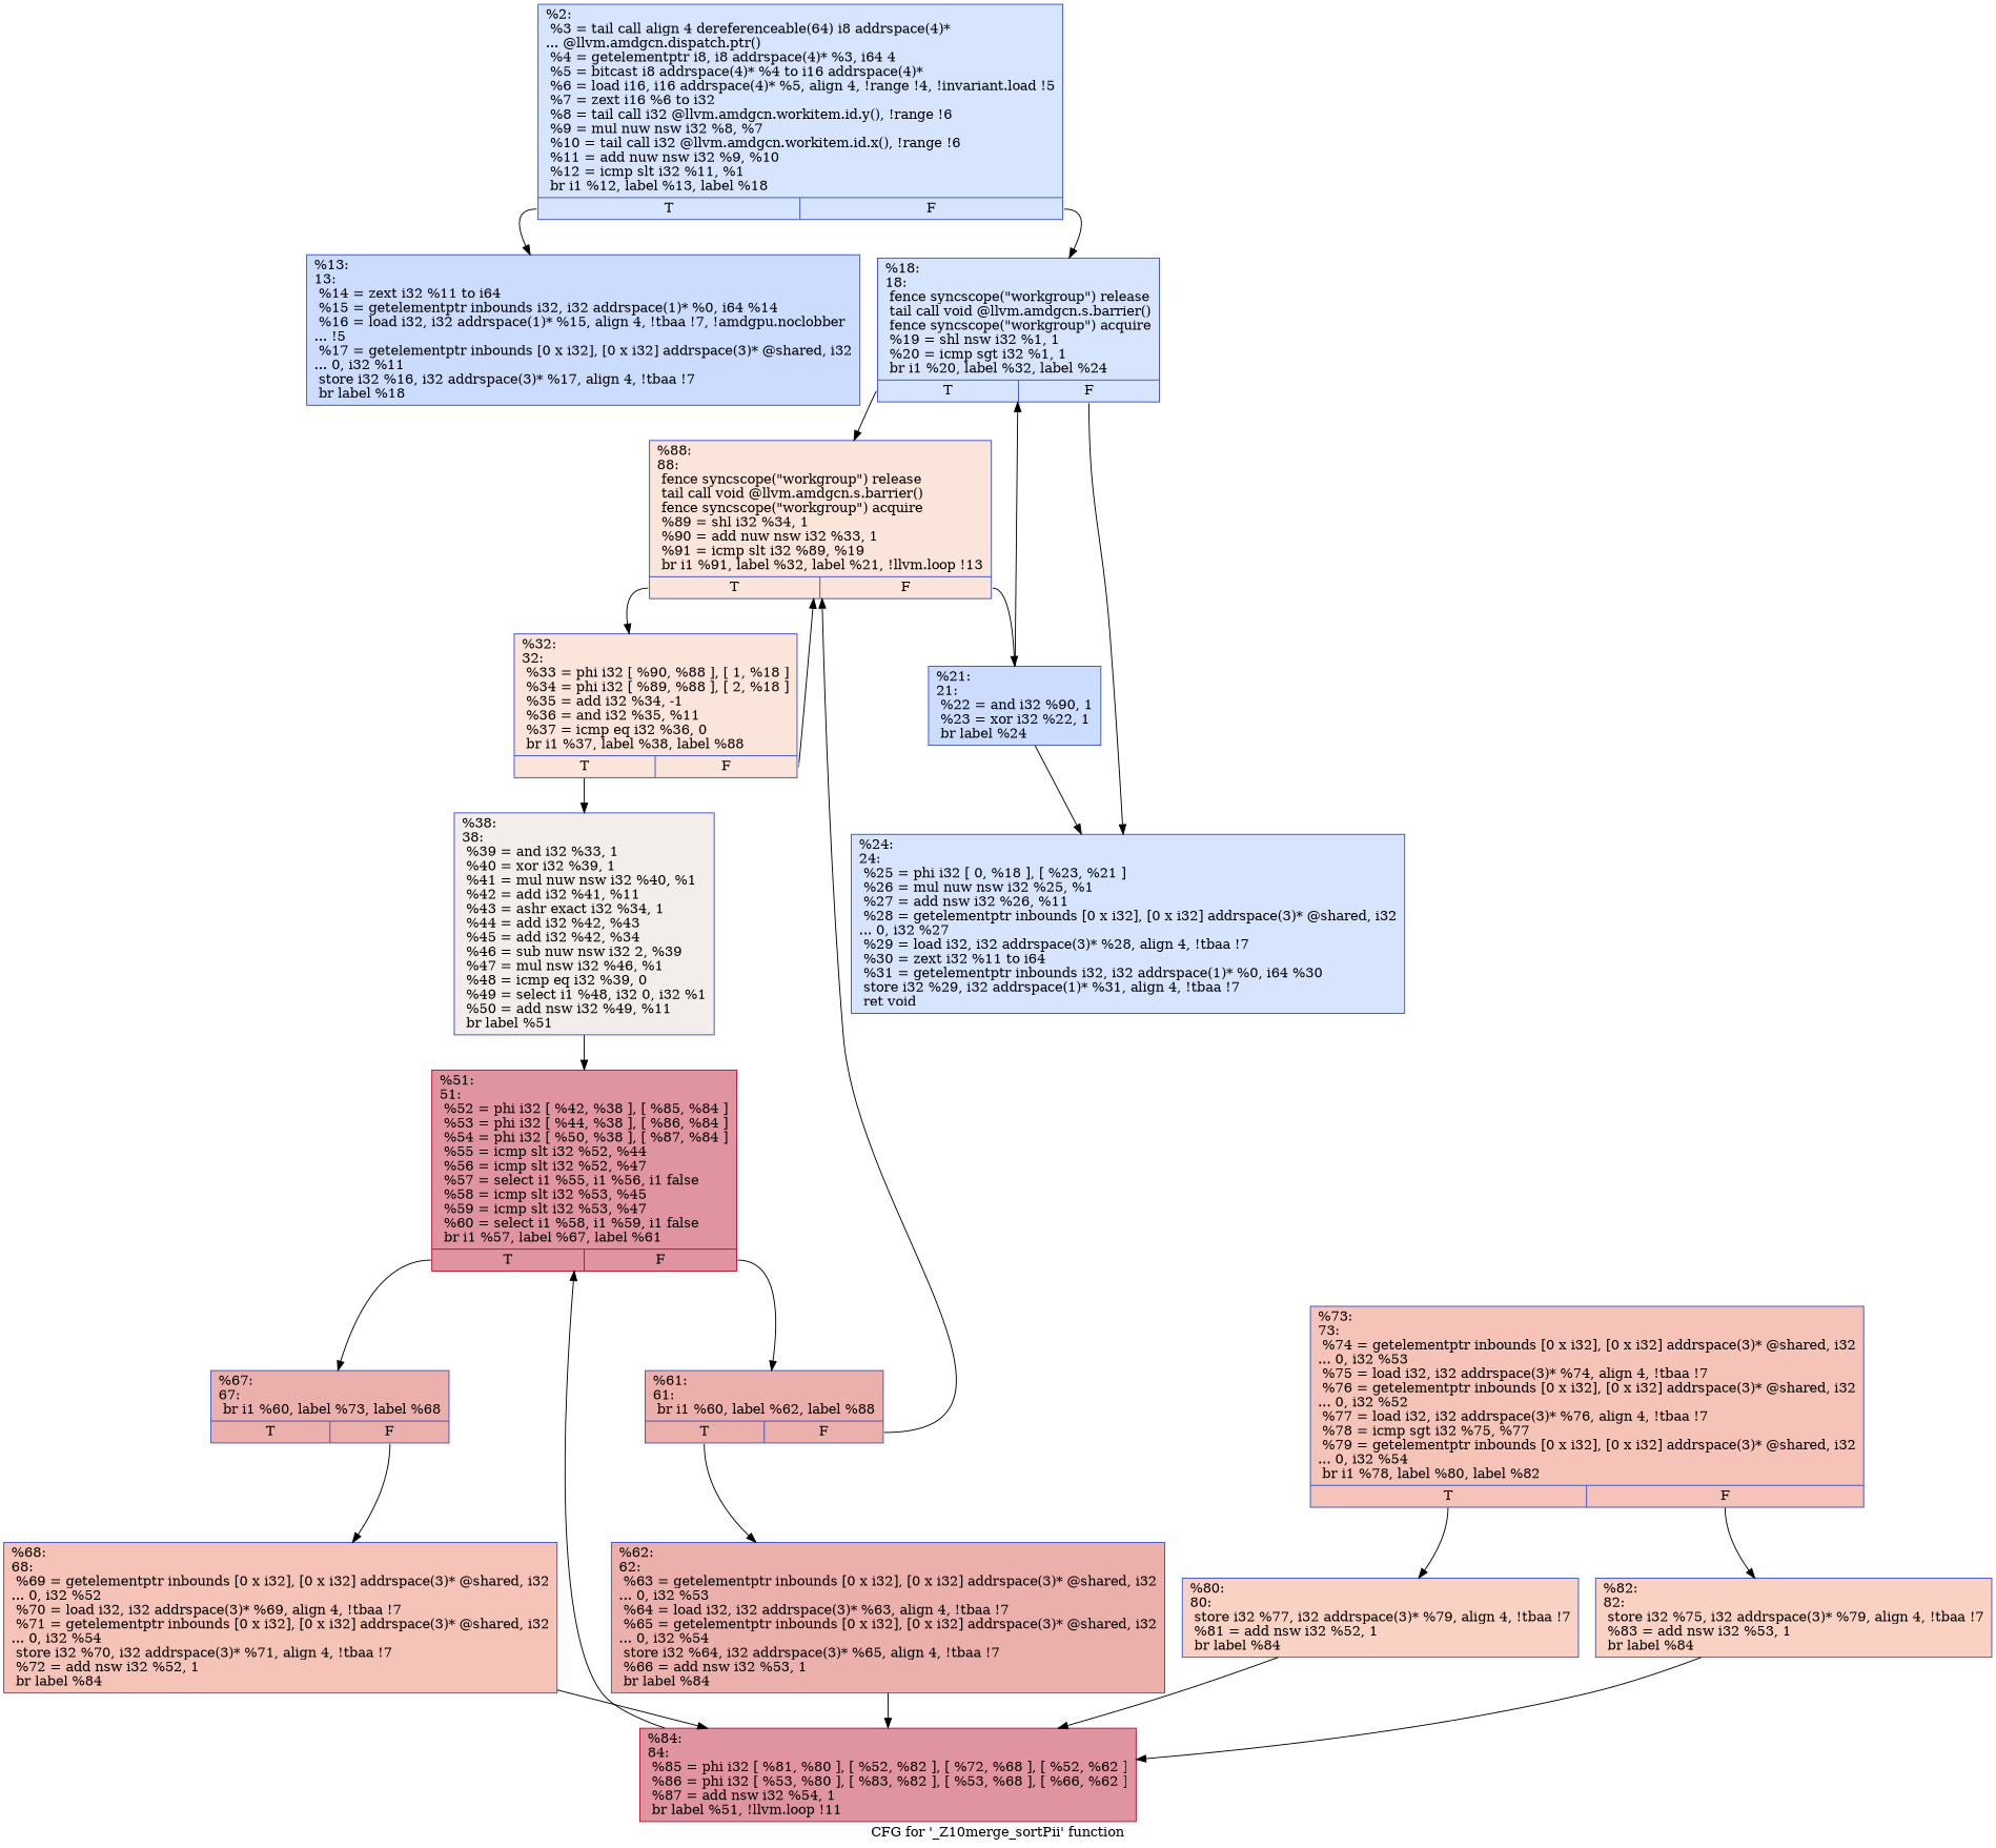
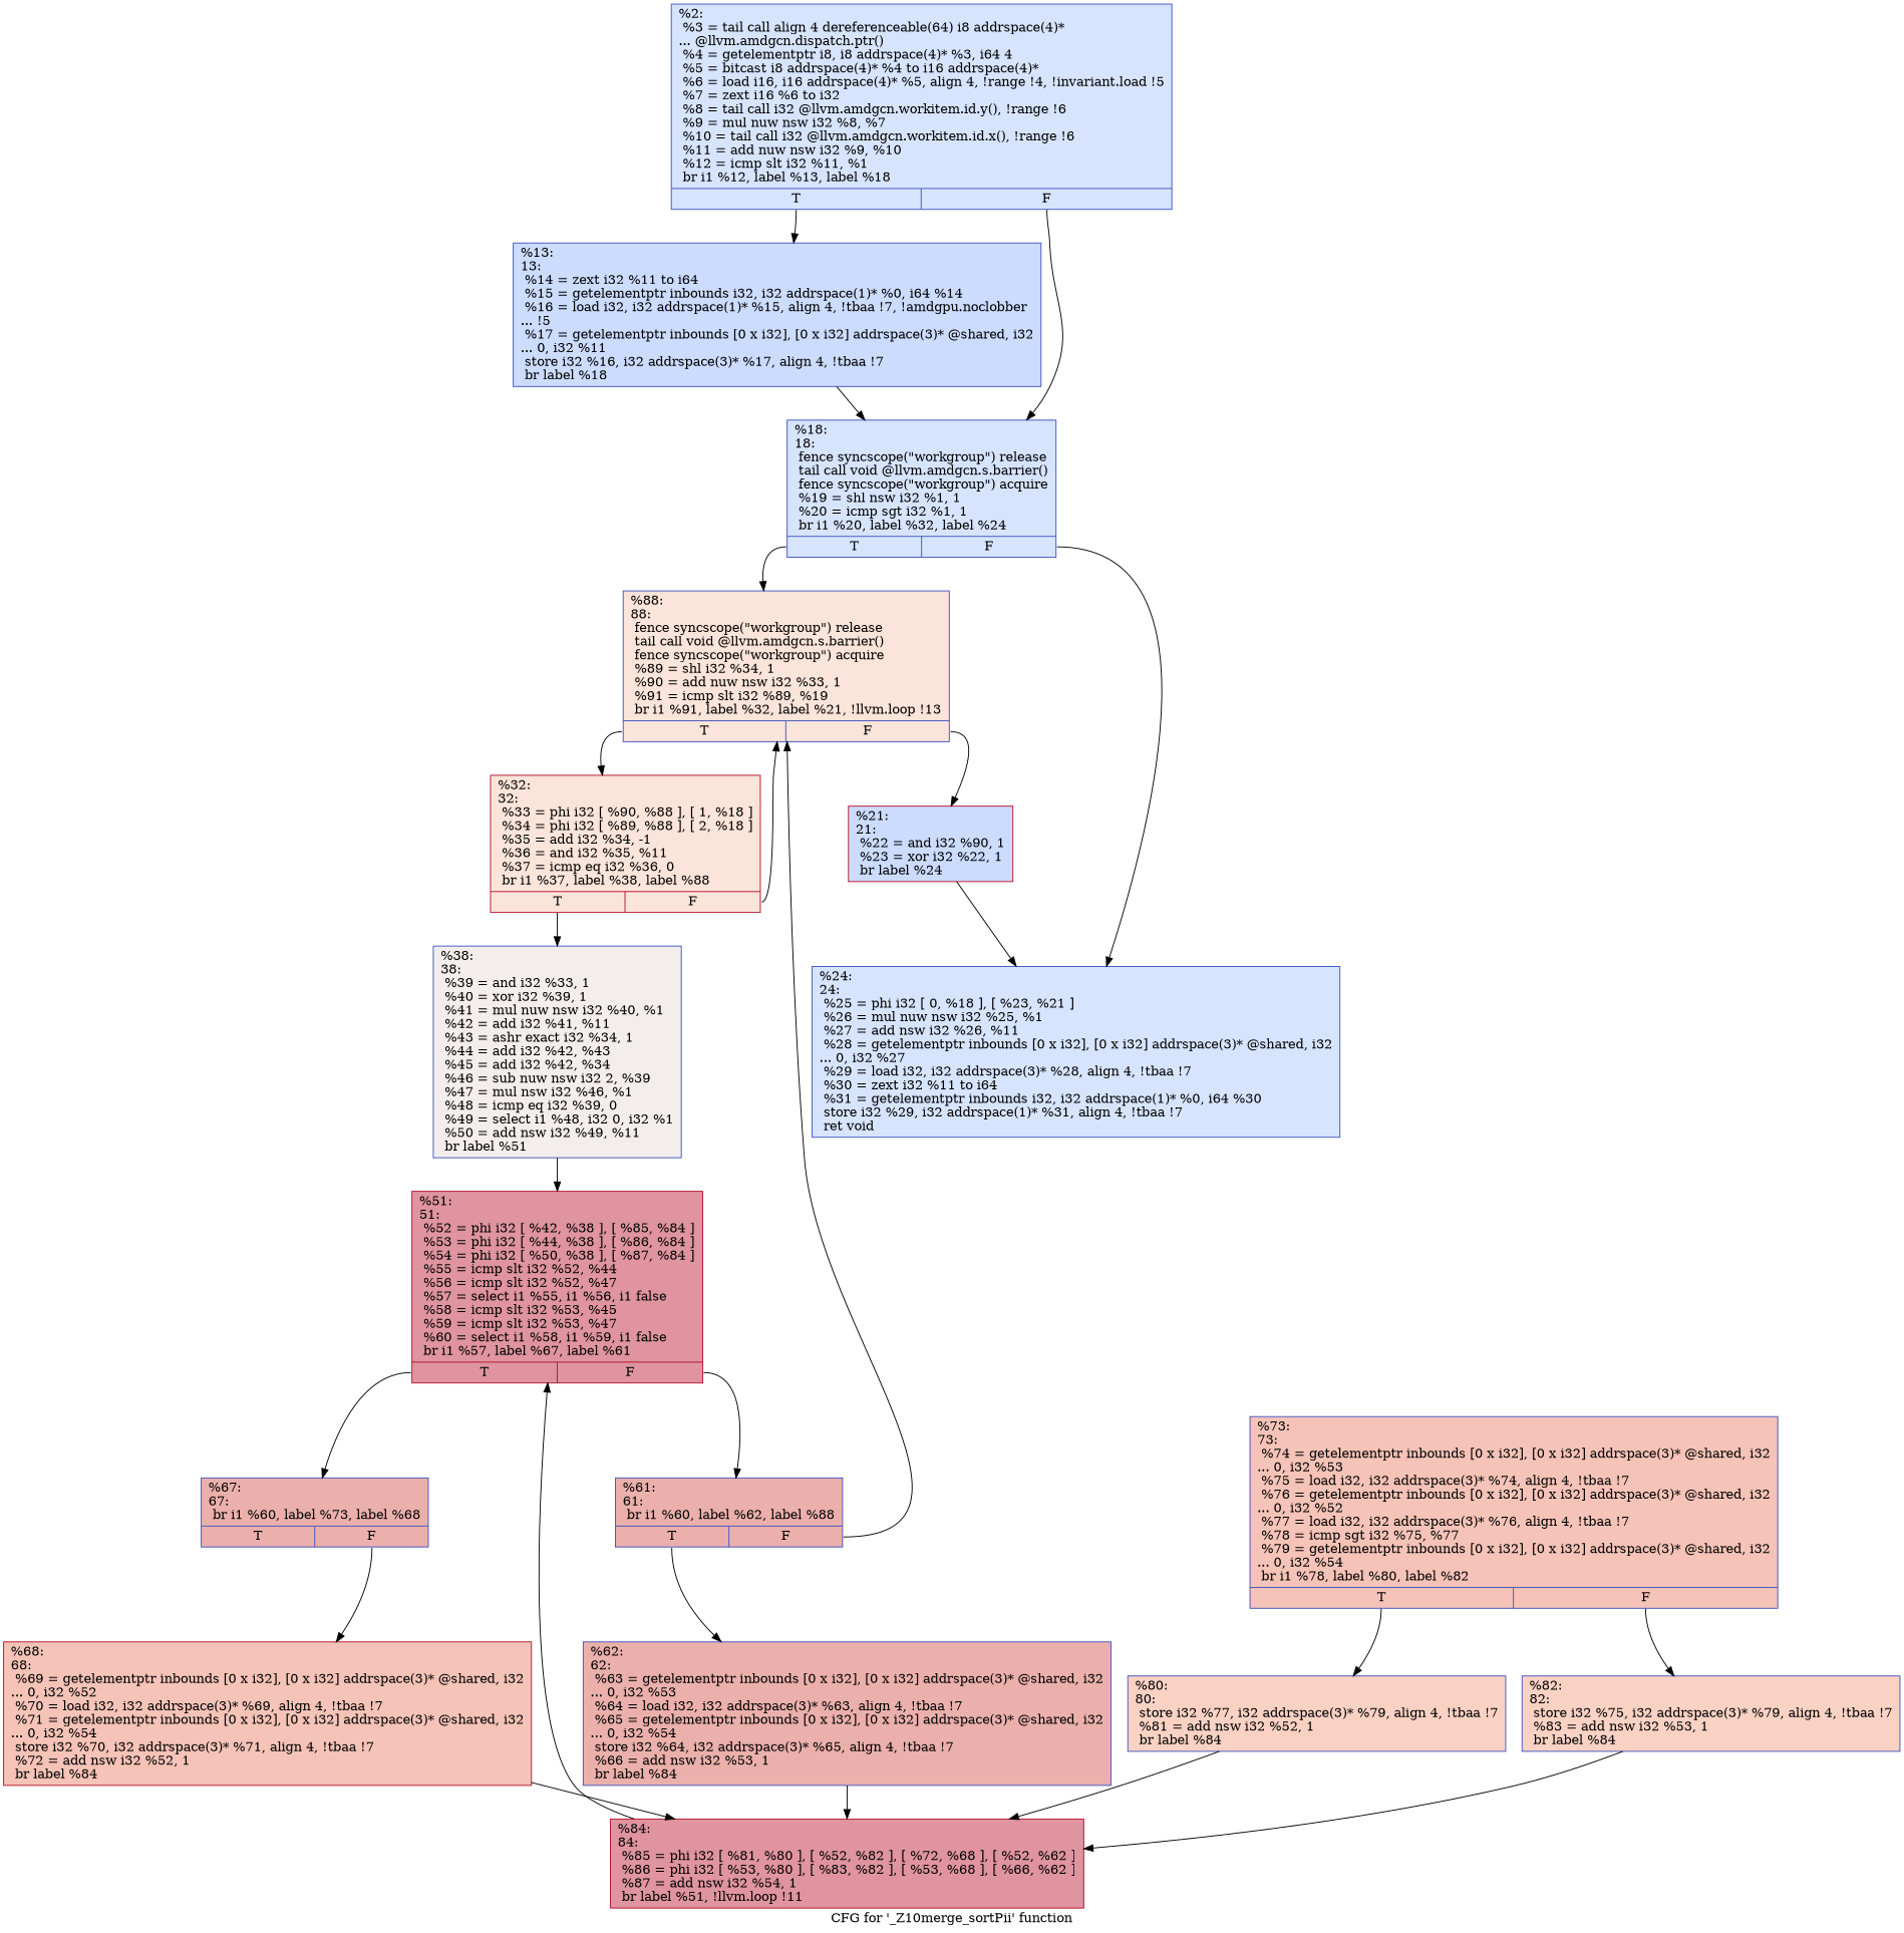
  digraph {
    label="CFG for '_Z10merge_sortPii' function"
    node [color="#3d50c3ff" fillcolor="#a5c3fe70" shape=record style=filled]
    n1 [label="{%2:\l  %3 = tail call align 4 dereferenceable(64) i8 addrspace(4)*\l... @llvm.amdgcn.dispatch.ptr()\l  %4 = getelementptr i8, i8 addrspace(4)* %3, i64 4\l  %5 = bitcast i8 addrspace(4)* %4 to i16 addrspace(4)*\l  %6 = load i16, i16 addrspace(4)* %5, align 4, !range !4, !invariant.load !5\l  %7 = zext i16 %6 to i32\l  %8 = tail call i32 @llvm.amdgcn.workitem.id.y(), !range !6\l  %9 = mul nuw nsw i32 %8, %7\l  %10 = tail call i32 @llvm.amdgcn.workitem.id.x(), !range !6\l  %11 = add nuw nsw i32 %9, %10\l  %12 = icmp slt i32 %11, %1\l  br i1 %12, label %13, label %18\l|{<s0>T|<s1>F}}"]
    n2 [fillcolor="#8caffe70" label="{%13:\l13:                                               \l  %14 = zext i32 %11 to i64\l  %15 = getelementptr inbounds i32, i32 addrspace(1)* %0, i64 %14\l  %16 = load i32, i32 addrspace(1)* %15, align 4, !tbaa !7, !amdgpu.noclobber\l... !5\l  %17 = getelementptr inbounds [0 x i32], [0 x i32] addrspace(3)* @shared, i32\l... 0, i32 %11\l  store i32 %16, i32 addrspace(3)* %17, align 4, !tbaa !7\l  br label %18\l}"]
    n3 [label="{%18:\l18:                                               \l  fence syncscope(\"workgroup\") release\l  tail call void @llvm.amdgcn.s.barrier()\l  fence syncscope(\"workgroup\") acquire\l  %19 = shl nsw i32 %1, 1\l  %20 = icmp sgt i32 %1, 1\l  br i1 %20, label %32, label %24\l|{<s0>T|<s1>F}}"]
    n4 [label="{%24:\l24:                                               \l  %25 = phi i32 [ 0, %18 ], [ %23, %21 ]\l  %26 = mul nuw nsw i32 %25, %1\l  %27 = add nsw i32 %26, %11\l  %28 = getelementptr inbounds [0 x i32], [0 x i32] addrspace(3)* @shared, i32\l... 0, i32 %27\l  %29 = load i32, i32 addrspace(3)* %28, align 4, !tbaa !7\l  %30 = zext i32 %11 to i64\l  %31 = getelementptr inbounds i32, i32 addrspace(1)* %0, i64 %30\l  store i32 %29, i32 addrspace(1)* %31, align 4, !tbaa !7\l  ret void\l}"]
    n5 [fillcolor="#f5c1a970" label="{%88:\l88:                                               \l  fence syncscope(\"workgroup\") release\l  tail call void @llvm.amdgcn.s.barrier()\l  fence syncscope(\"workgroup\") acquire\l  %89 = shl i32 %34, 1\l  %90 = add nuw nsw i32 %33, 1\l  %91 = icmp slt i32 %89, %19\l  br i1 %91, label %32, label %21, !llvm.loop !13\l|{<s0>T|<s1>F}}"]
-   n6 [fillcolor="#f5c1a970" label="{%32:\l32:                                               \l  %33 = phi i32 [ %90, %88 ], [ 1, %18 ]\l  %34 = phi i32 [ %89, %88 ], [ 2, %18 ]\l  %35 = add i32 %34, -1\l  %36 = and i32 %35, %11\l  %37 = icmp eq i32 %36, 0\l  br i1 %37, label %38, label %88\l|{<s0>T|<s1>F}}"]
+   n6 [color="#b70d28ff" fillcolor="#f5c1a970" label="{%32:\l32:                                               \l  %33 = phi i32 [ %90, %88 ], [ 1, %18 ]\l  %34 = phi i32 [ %89, %88 ], [ 2, %18 ]\l  %35 = add i32 %34, -1\l  %36 = and i32 %35, %11\l  %37 = icmp eq i32 %36, 0\l  br i1 %37, label %38, label %88\l|{<s0>T|<s1>F}}"]
    n7 [fillcolor="#e3d9d370" label="{%38:\l38:                                               \l  %39 = and i32 %33, 1\l  %40 = xor i32 %39, 1\l  %41 = mul nuw nsw i32 %40, %1\l  %42 = add i32 %41, %11\l  %43 = ashr exact i32 %34, 1\l  %44 = add i32 %42, %43\l  %45 = add i32 %42, %34\l  %46 = sub nuw nsw i32 2, %39\l  %47 = mul nsw i32 %46, %1\l  %48 = icmp eq i32 %39, 0\l  %49 = select i1 %48, i32 0, i32 %1\l  %50 = add nsw i32 %49, %11\l  br label %51\l}"]
    n8 [color="#b70d28ff" fillcolor="#b70d2870" label="{%51:\l51:                                               \l  %52 = phi i32 [ %42, %38 ], [ %85, %84 ]\l  %53 = phi i32 [ %44, %38 ], [ %86, %84 ]\l  %54 = phi i32 [ %50, %38 ], [ %87, %84 ]\l  %55 = icmp slt i32 %52, %44\l  %56 = icmp slt i32 %52, %47\l  %57 = select i1 %55, i1 %56, i1 false\l  %58 = icmp slt i32 %53, %45\l  %59 = icmp slt i32 %53, %47\l  %60 = select i1 %58, i1 %59, i1 false\l  br i1 %57, label %67, label %61\l|{<s0>T|<s1>F}}"]
-   n9 [fillcolor="#8caffe70" label="{%21:\l21:                                               \l  %22 = and i32 %90, 1\l  %23 = xor i32 %22, 1\l  br label %24\l}"]
+   n9 [color="#b70d28ff" fillcolor="#8caffe70" label="{%21:\l21:                                               \l  %22 = and i32 %90, 1\l  %23 = xor i32 %22, 1\l  br label %24\l}"]
    n10 [fillcolor="#d24b4070" label="{%67:\l67:                                               \l  br i1 %60, label %73, label %68\l|{<s0>T|<s1>F}}"]
    n11 [fillcolor="#d24b4070" label="{%61:\l61:                                               \l  br i1 %60, label %62, label %88\l|{<s0>T|<s1>F}}"]
-   n12 [fillcolor="#e8765c70" label="{%68:\l68:                                               \l  %69 = getelementptr inbounds [0 x i32], [0 x i32] addrspace(3)* @shared, i32\l... 0, i32 %52\l  %70 = load i32, i32 addrspace(3)* %69, align 4, !tbaa !7\l  %71 = getelementptr inbounds [0 x i32], [0 x i32] addrspace(3)* @shared, i32\l... 0, i32 %54\l  store i32 %70, i32 addrspace(3)* %71, align 4, !tbaa !7\l  %72 = add nsw i32 %52, 1\l  br label %84\l}"]
+   n12 [color="#b70d28ff" fillcolor="#e8765c70" label="{%68:\l68:                                               \l  %69 = getelementptr inbounds [0 x i32], [0 x i32] addrspace(3)* @shared, i32\l... 0, i32 %52\l  %70 = load i32, i32 addrspace(3)* %69, align 4, !tbaa !7\l  %71 = getelementptr inbounds [0 x i32], [0 x i32] addrspace(3)* @shared, i32\l... 0, i32 %54\l  store i32 %70, i32 addrspace(3)* %71, align 4, !tbaa !7\l  %72 = add nsw i32 %52, 1\l  br label %84\l}"]
    n13 [fillcolor="#d24b4070" label="{%62:\l62:                                               \l  %63 = getelementptr inbounds [0 x i32], [0 x i32] addrspace(3)* @shared, i32\l... 0, i32 %53\l  %64 = load i32, i32 addrspace(3)* %63, align 4, !tbaa !7\l  %65 = getelementptr inbounds [0 x i32], [0 x i32] addrspace(3)* @shared, i32\l... 0, i32 %54\l  store i32 %64, i32 addrspace(3)* %65, align 4, !tbaa !7\l  %66 = add nsw i32 %53, 1\l  br label %84\l}"]
    n14 [fillcolor="#e8765c70" label="{%73:\l73:                                               \l  %74 = getelementptr inbounds [0 x i32], [0 x i32] addrspace(3)* @shared, i32\l... 0, i32 %53\l  %75 = load i32, i32 addrspace(3)* %74, align 4, !tbaa !7\l  %76 = getelementptr inbounds [0 x i32], [0 x i32] addrspace(3)* @shared, i32\l... 0, i32 %52\l  %77 = load i32, i32 addrspace(3)* %76, align 4, !tbaa !7\l  %78 = icmp sgt i32 %75, %77\l  %79 = getelementptr inbounds [0 x i32], [0 x i32] addrspace(3)* @shared, i32\l... 0, i32 %54\l  br i1 %78, label %80, label %82\l|{<s0>T|<s1>F}}"]
    n15 [fillcolor="#f4987a70" label="{%80:\l80:                                               \l  store i32 %77, i32 addrspace(3)* %79, align 4, !tbaa !7\l  %81 = add nsw i32 %52, 1\l  br label %84\l}"]
    n16 [fillcolor="#f4987a70" label="{%82:\l82:                                               \l  store i32 %75, i32 addrspace(3)* %79, align 4, !tbaa !7\l  %83 = add nsw i32 %53, 1\l  br label %84\l}"]
    n17 [color="#b70d28ff" fillcolor="#b70d2870" label="{%84:\l84:                                               \l  %85 = phi i32 [ %81, %80 ], [ %52, %82 ], [ %72, %68 ], [ %52, %62 ]\l  %86 = phi i32 [ %53, %80 ], [ %83, %82 ], [ %53, %68 ], [ %66, %62 ]\l  %87 = add nsw i32 %54, 1\l  br label %51, !llvm.loop !11\l}"]
    n1 -> n2 [tailport=s0]
    n1 -> n3 [tailport=s1]
-   n9 -> n3
+   n2 -> n3
    n3 -> n4 [tailport=s1]
    n3 -> n5 [tailport=s0]
    n5 -> n6 [tailport=s0]
    n5 -> n9 [tailport=s1]
    n6 -> n5 [tailport=s1]
    n6 -> n7 [tailport=s0]
    n7 -> n8
    n8 -> n10 [tailport=s0]
    n8 -> n11 [tailport=s1]
    n9 -> n4
    n10 -> n12 [tailport=s1]
    n11 -> n5 [tailport=s1]
    n11 -> n13 [tailport=s0]
    n12 -> n17
    n13 -> n17
    n14 -> n15 [tailport=s0]
    n14 -> n16 [tailport=s1]
    n15 -> n17
    n16 -> n17
    n17 -> n8
  }
